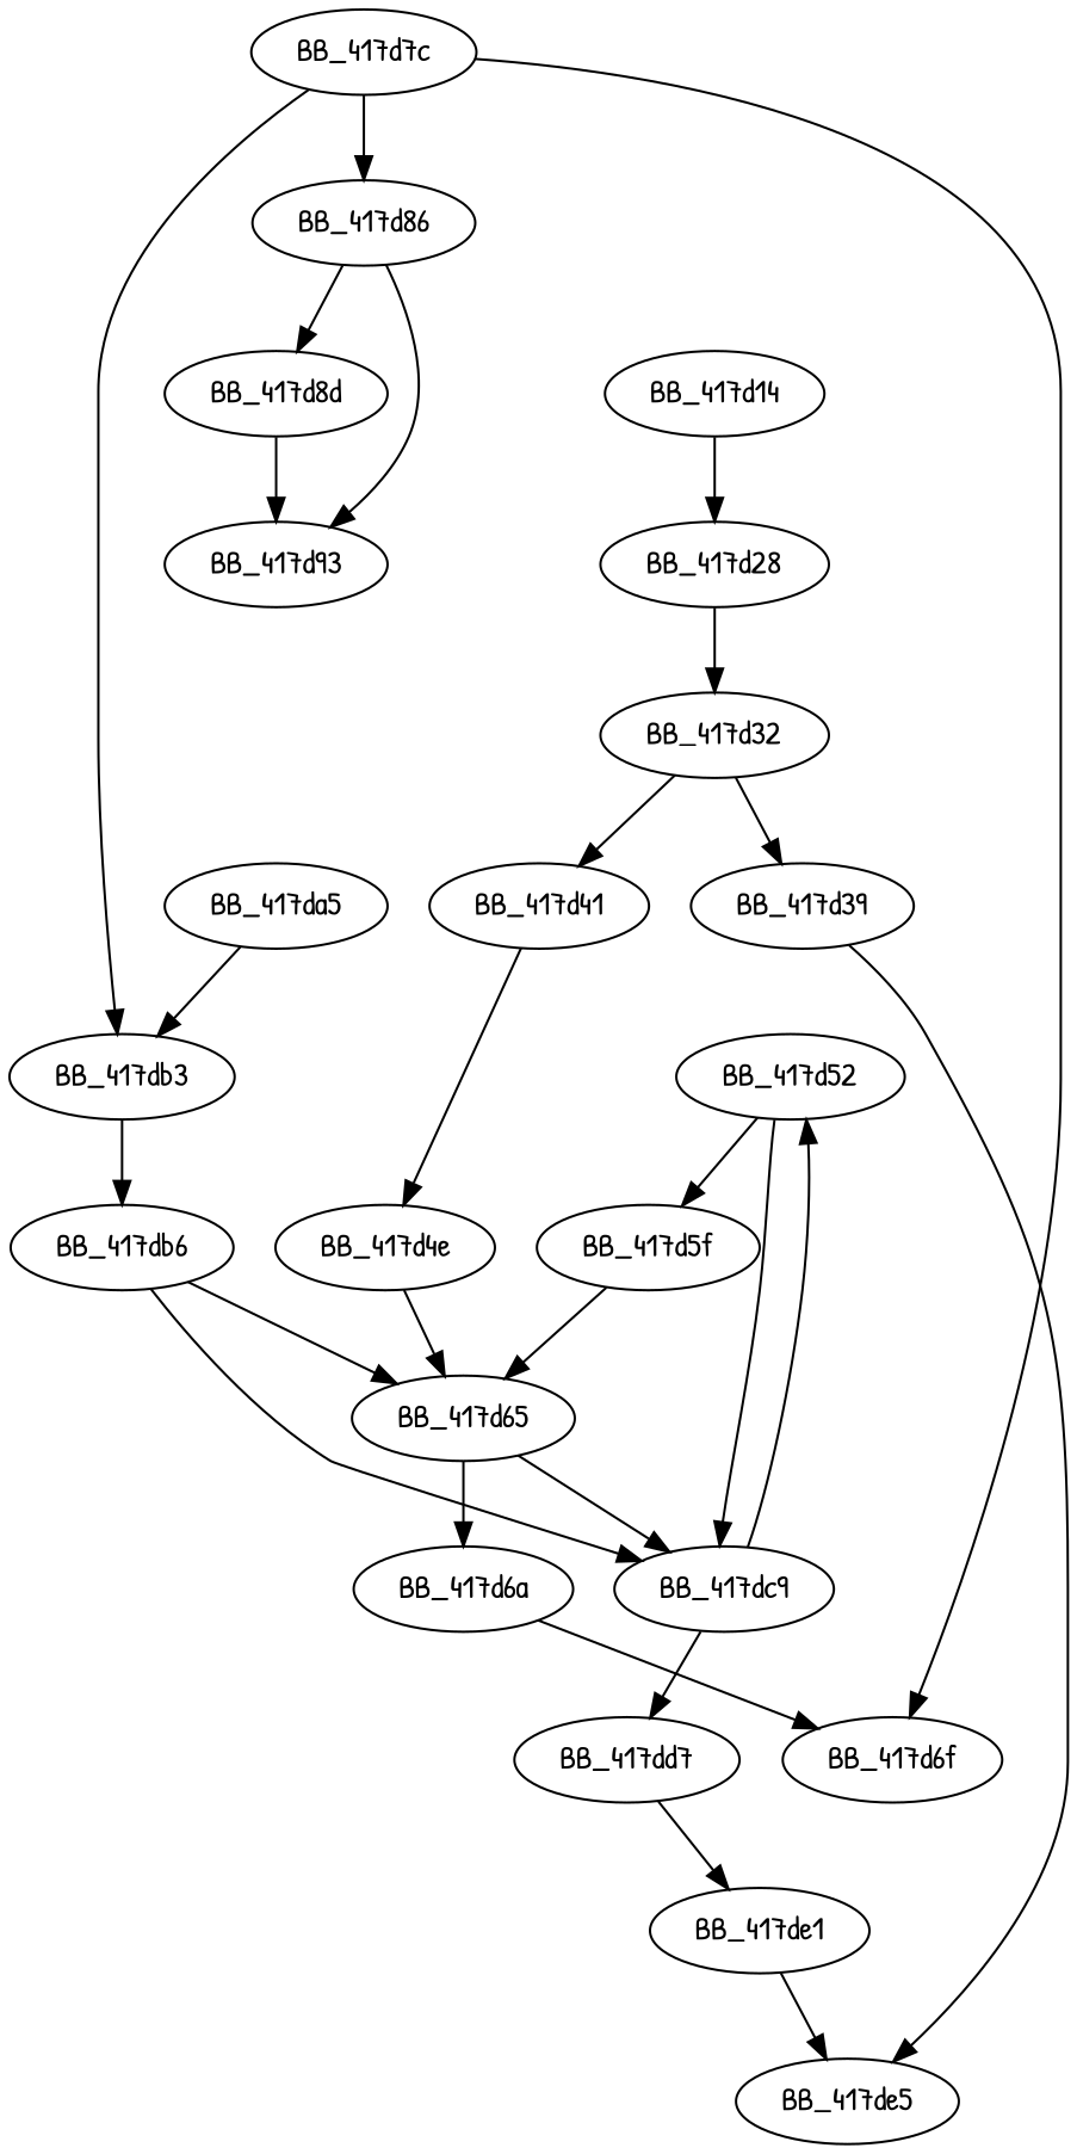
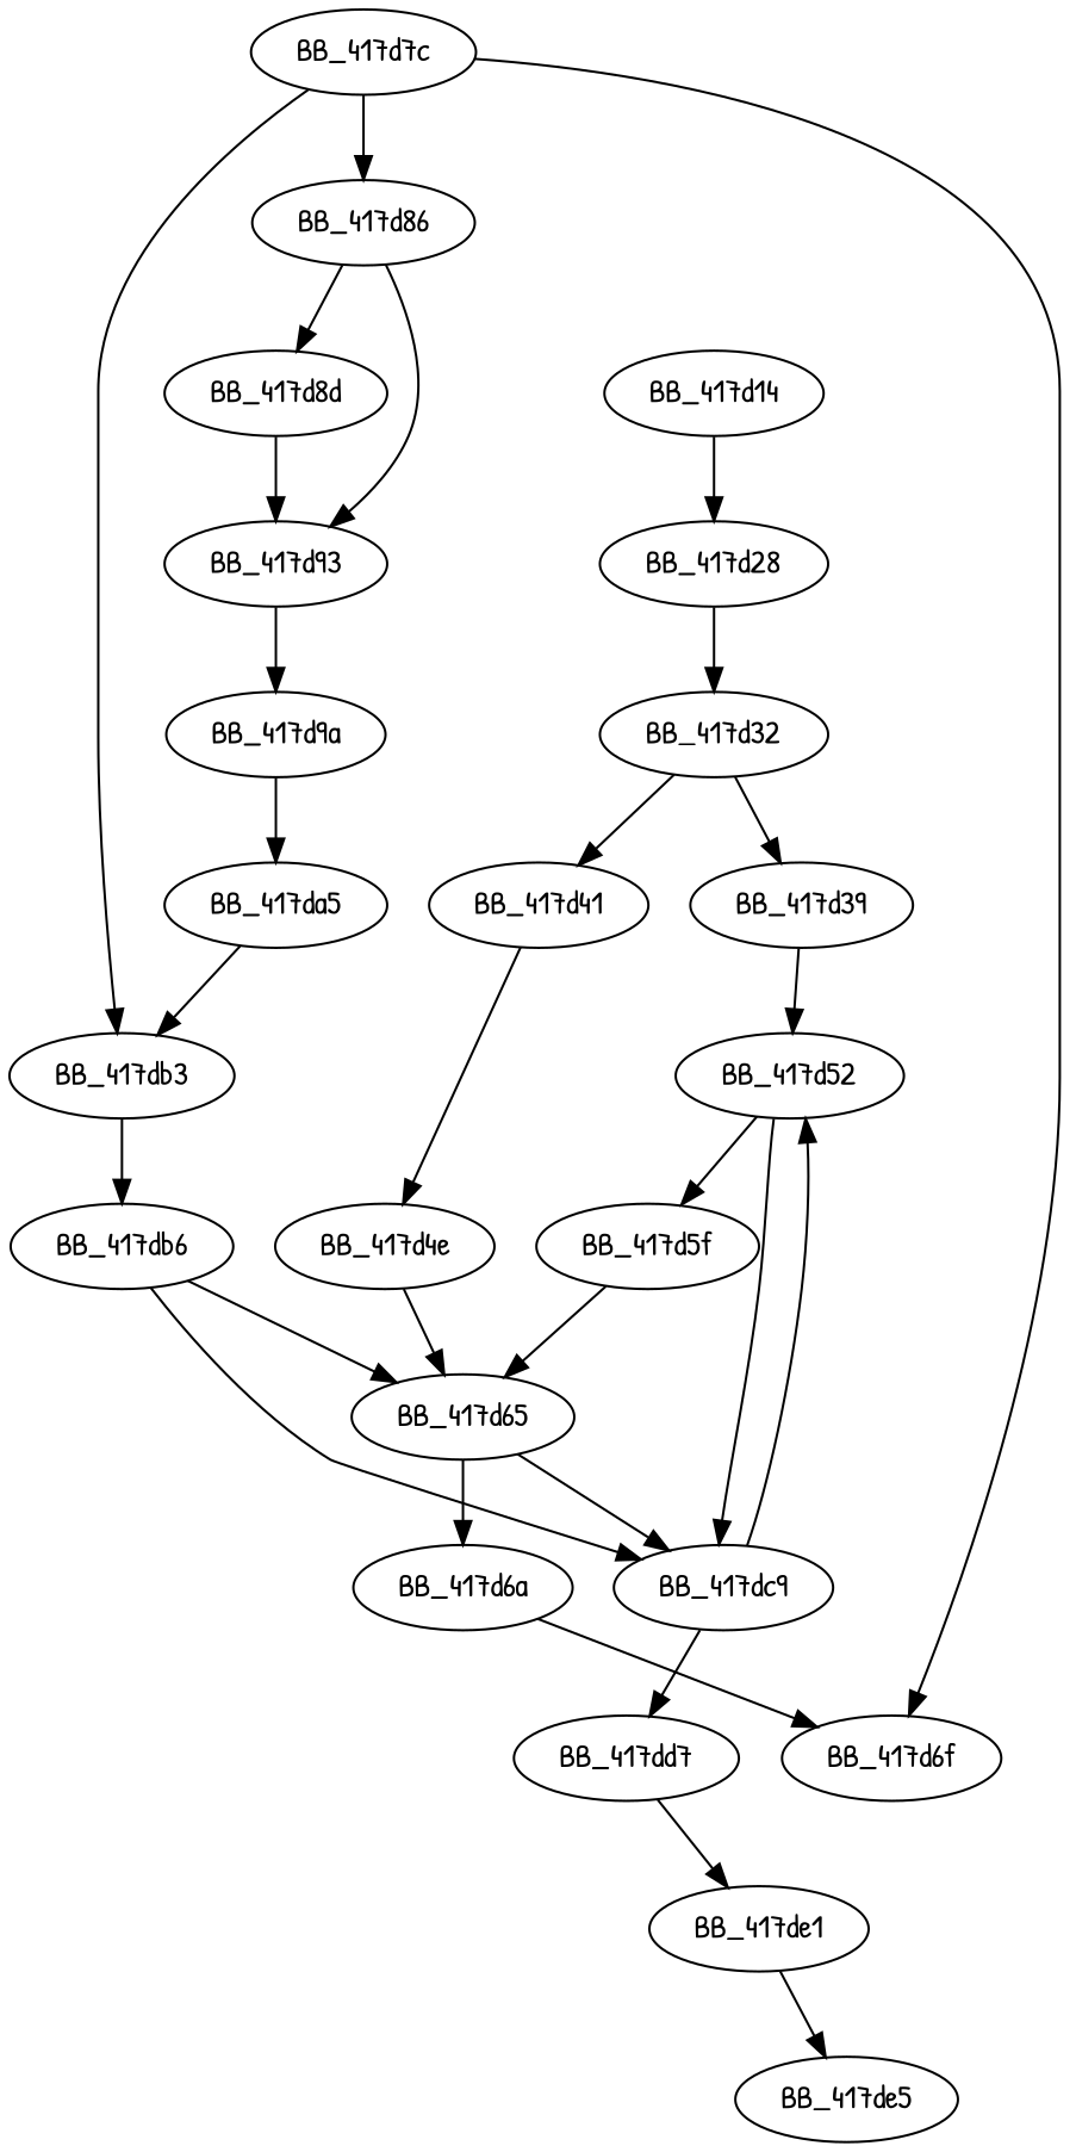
  digraph {
    fontname="Patrick Hand"
    node [fontname="Patrick Hand"]
    edge [fontname="Patrick Hand"]
    BB_417d14
    BB_417d28
    BB_417d32
    BB_417d39
    BB_417d41
    BB_417de5
    BB_417d4e
    BB_417d65
    BB_417d52
    BB_417d5f
    BB_417dc9
    BB_417dd7
    BB_417d6a
    BB_417de1
    BB_417d6f
    BB_417db6
    BB_417d7c
    BB_417d86
    BB_417db3
    BB_417d8d
    BB_417d93
+   BB_417d9a
    BB_417da5
    BB_417d14 -> BB_417d28
    BB_417d28 -> BB_417d32
    BB_417d32 -> BB_417d39
    BB_417d32 -> BB_417d41
-   BB_417d39 -> BB_417de5
+   BB_417d39 -> BB_417d52
    BB_417d41 -> BB_417d4e
    BB_417d4e -> BB_417d65
    BB_417d65 -> BB_417dc9
    BB_417d65 -> BB_417d6a
    BB_417d52 -> BB_417d5f
    BB_417d52 -> BB_417dc9
    BB_417d5f -> BB_417d65
    BB_417dc9 -> BB_417d52
    BB_417dc9 -> BB_417dd7
    BB_417dd7 -> BB_417de1
    BB_417d6a -> BB_417d6f
    BB_417de1 -> BB_417de5
    BB_417db6 -> BB_417d65
    BB_417db6 -> BB_417dc9
    BB_417d7c -> BB_417d6f
    BB_417d7c -> BB_417d86
    BB_417d7c -> BB_417db3
    BB_417d86 -> BB_417d8d
    BB_417d86 -> BB_417d93
    BB_417db3 -> BB_417db6
    BB_417d8d -> BB_417d93
+   BB_417d93 -> BB_417d9a
+   BB_417d9a -> BB_417da5
    BB_417da5 -> BB_417db3
  }
